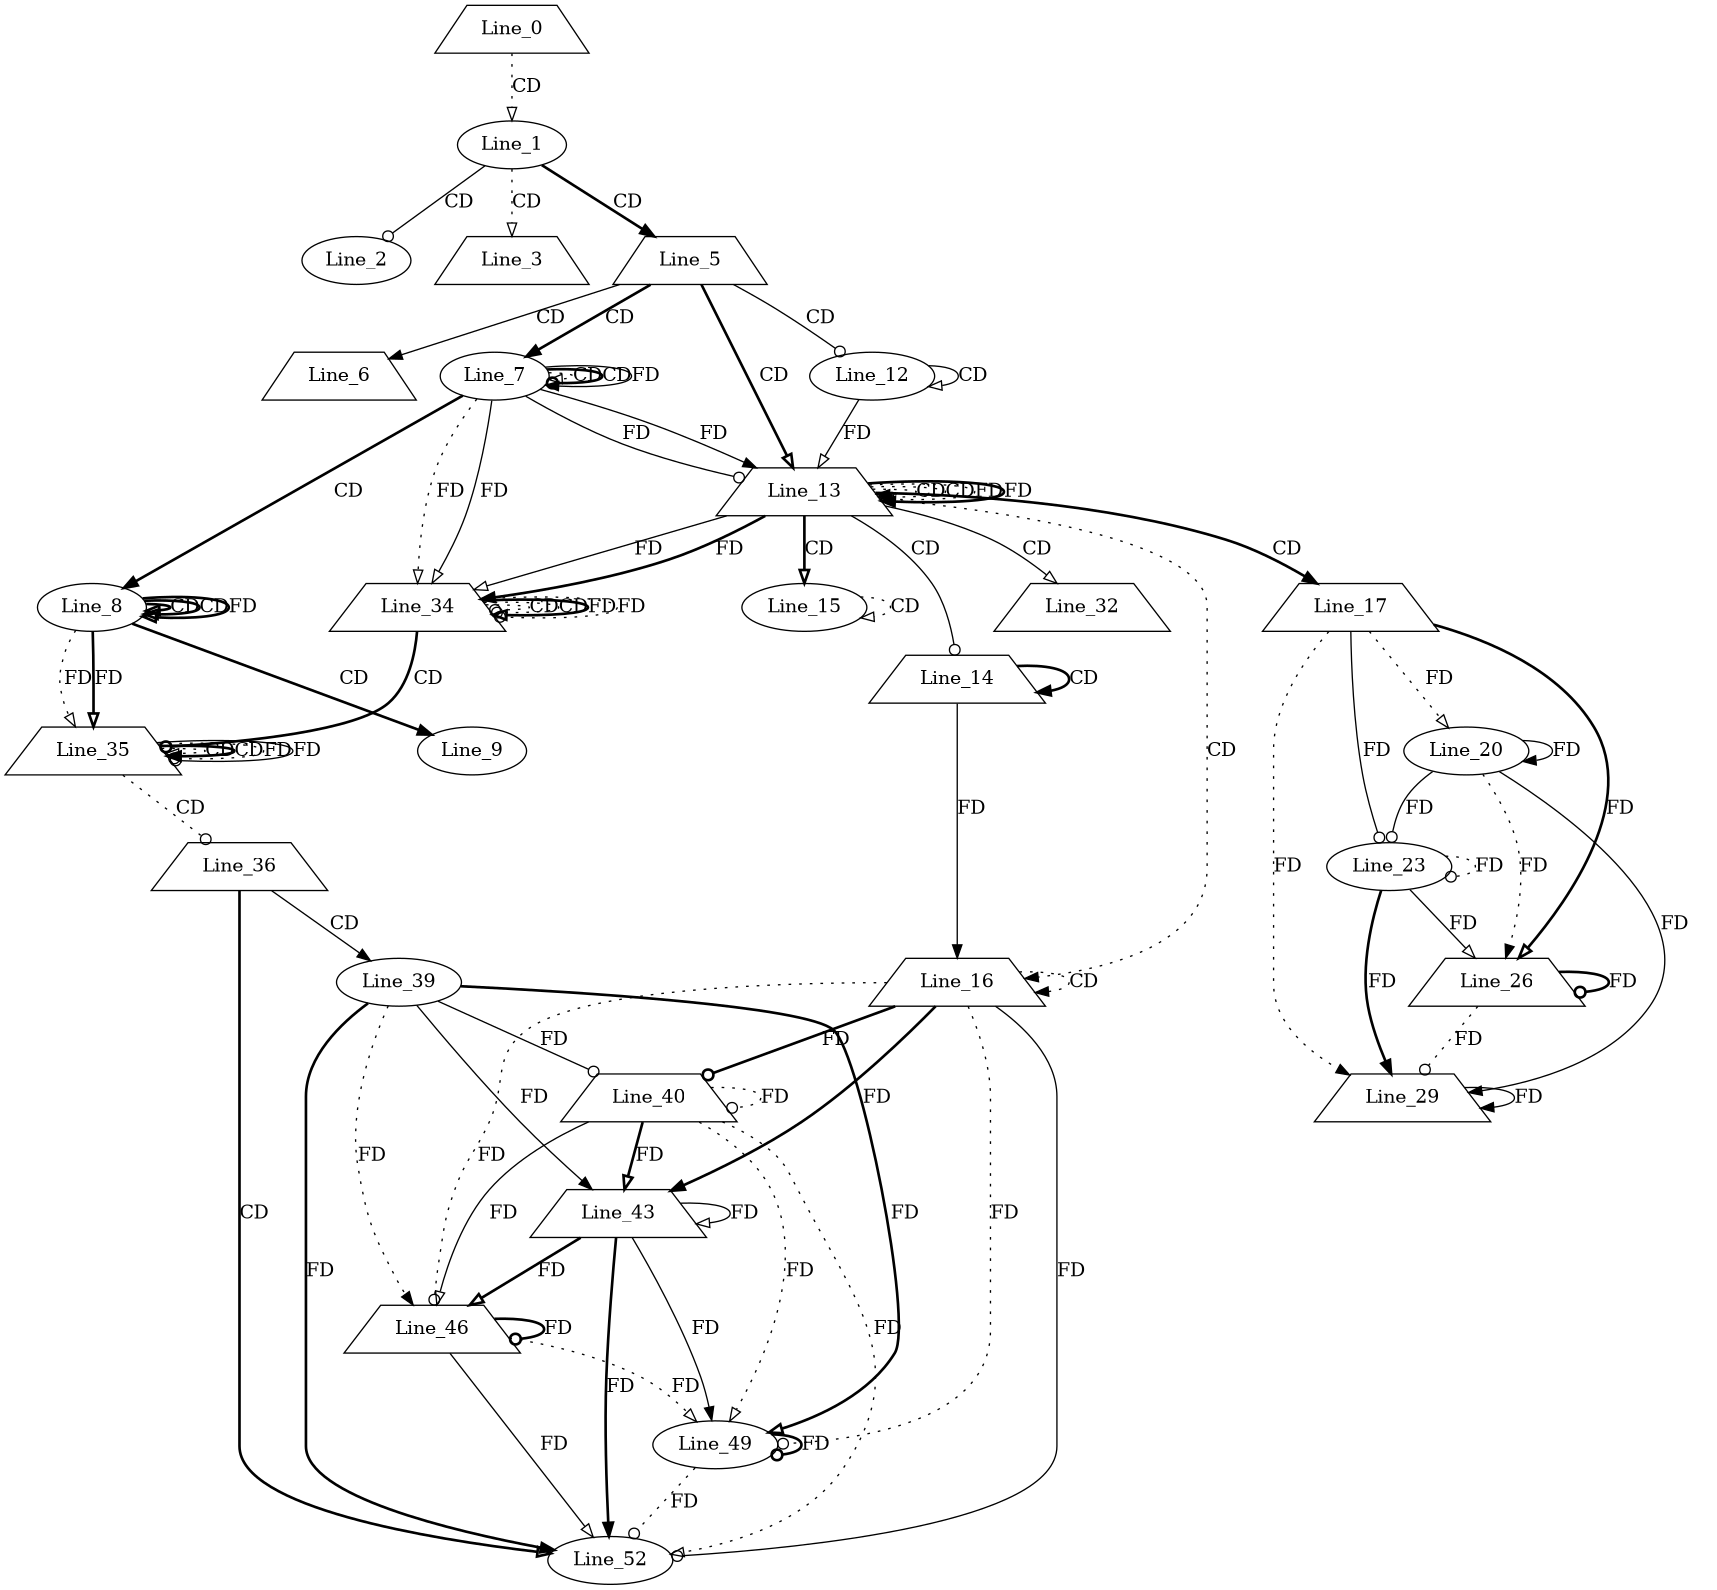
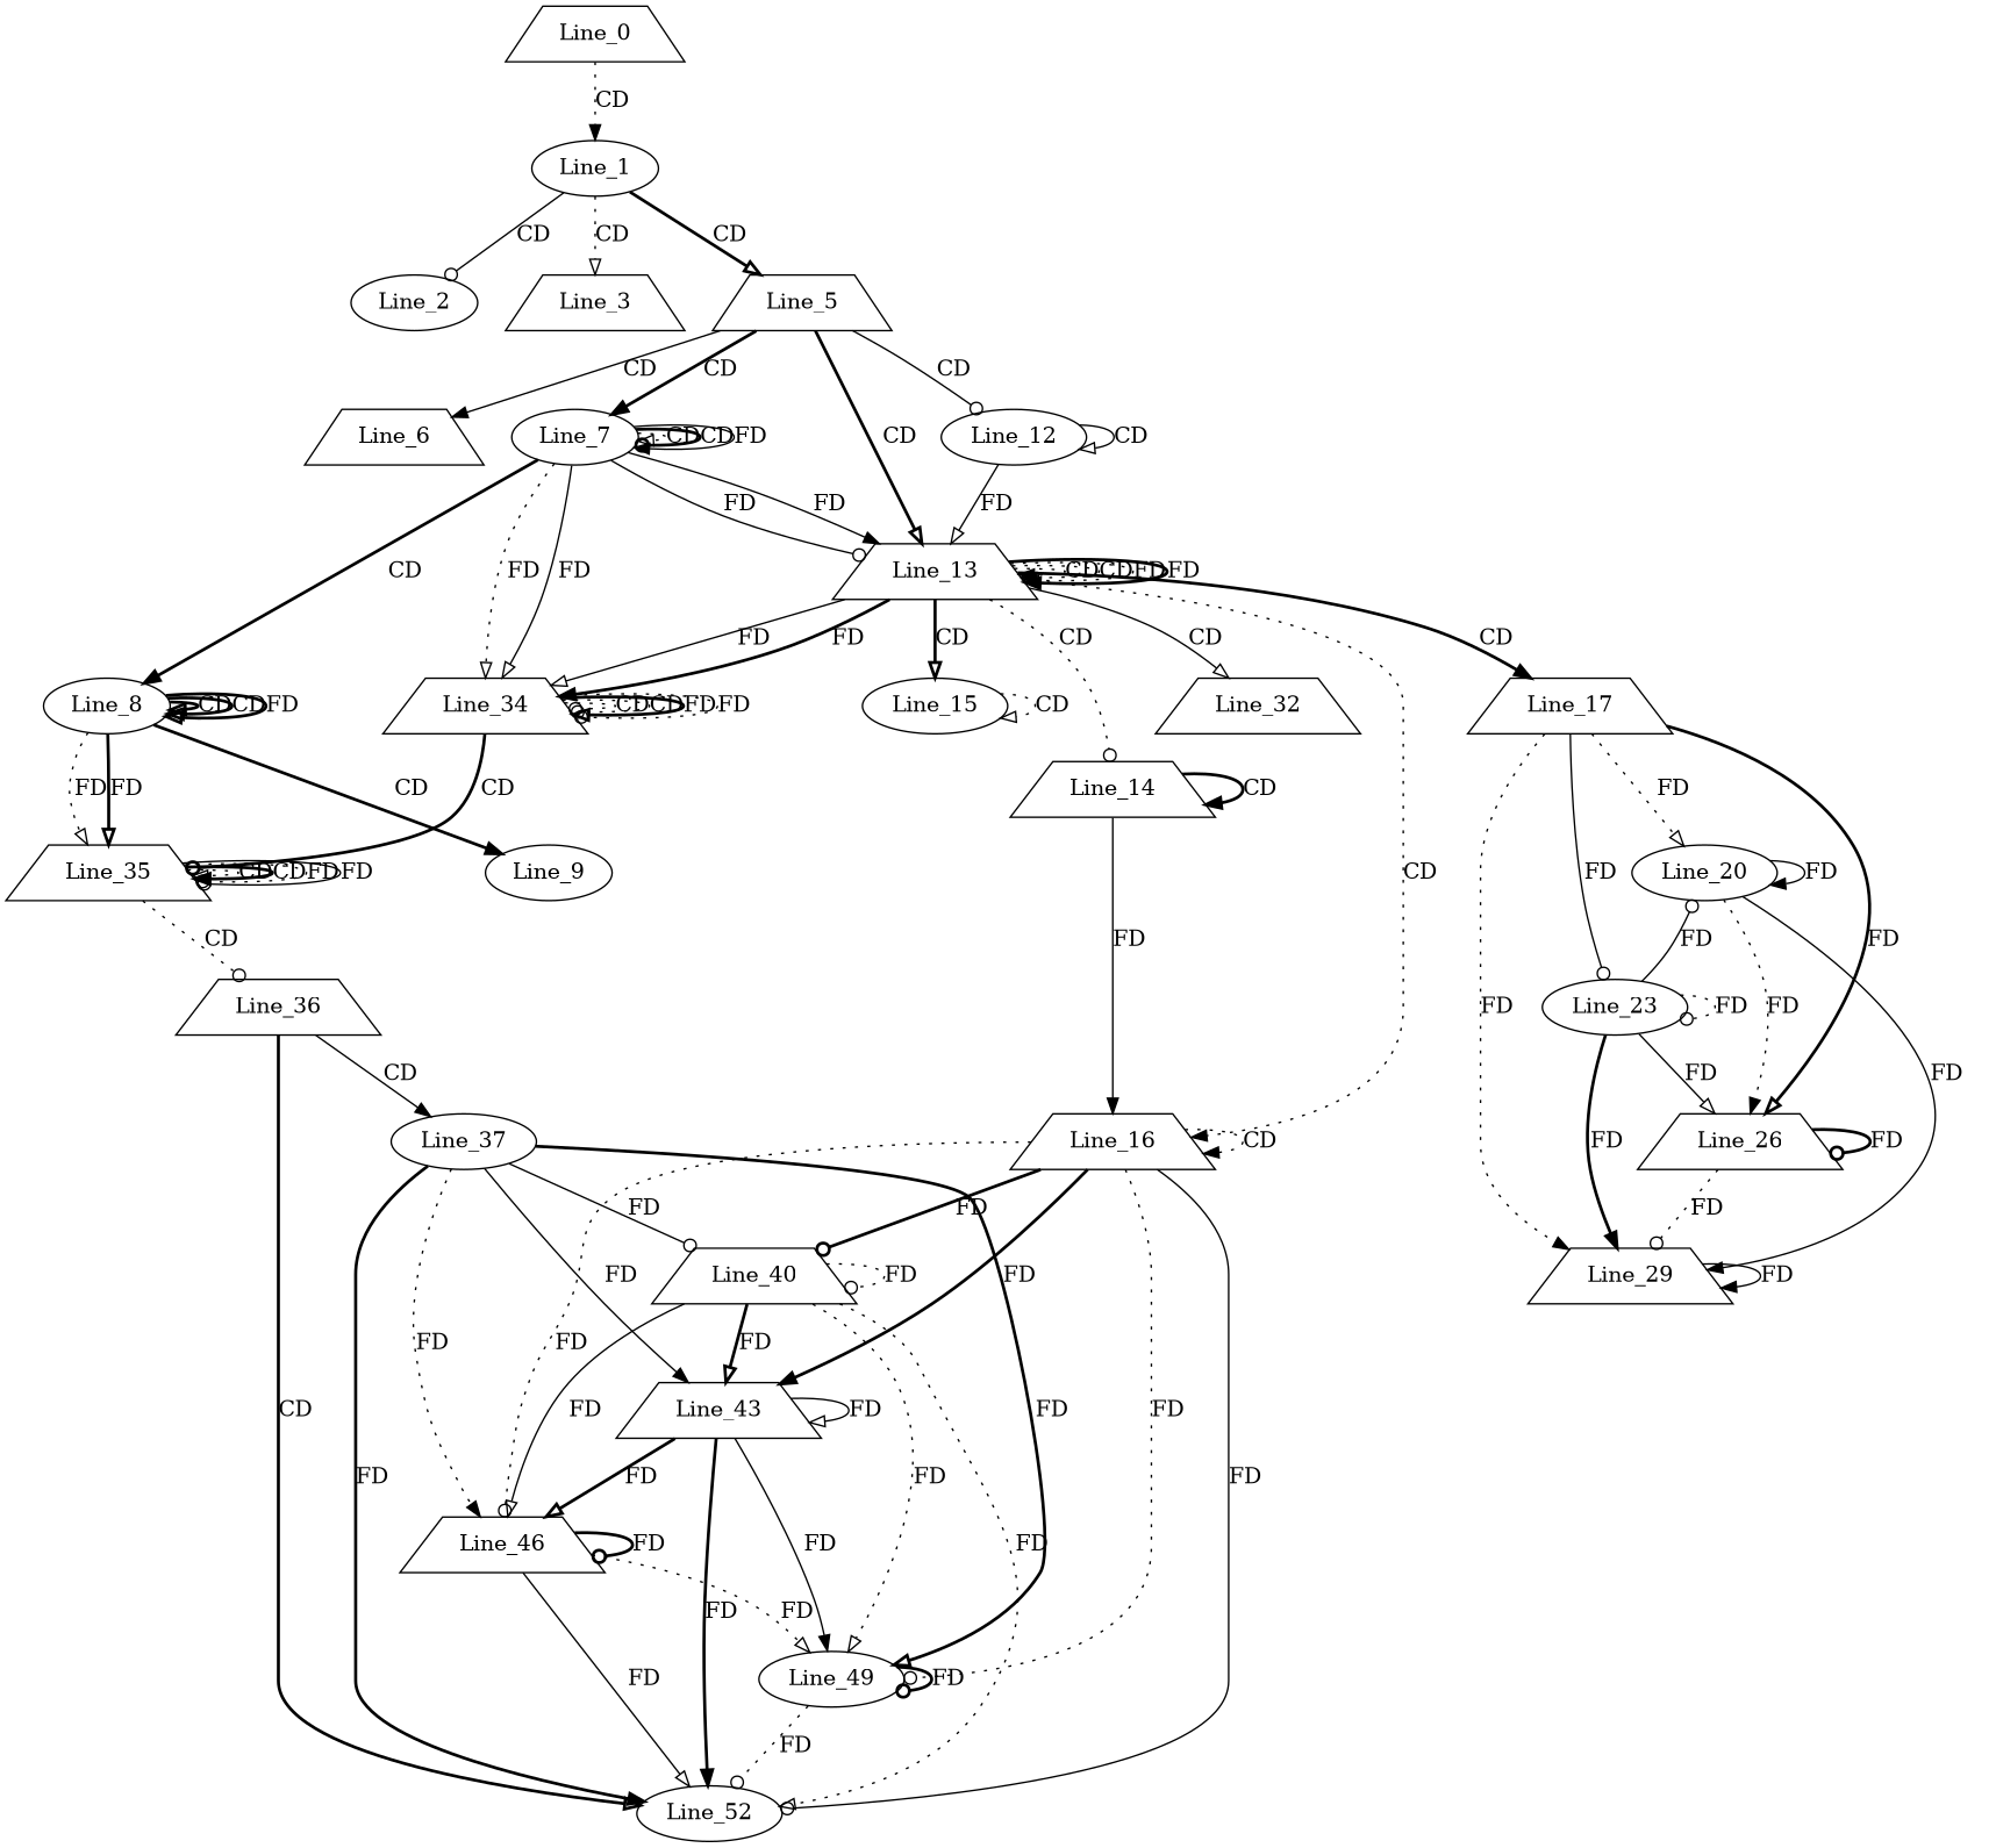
  digraph {
    node [shape=trapezium]
    edge [arrowhead=onormal style=bold]
    Line_1 [shape=ellipse]
    Line_0
    Line_2 [shape=ellipse]
    Line_3
    Line_5
    Line_6
    Line_7 [shape=ellipse]
    Line_12 [shape=ellipse]
    Line_13
    Line_8 [shape=ellipse]
    Line_34
    Line_14
    Line_15 [shape=ellipse]
    Line_16
    Line_17
    Line_32
    Line_9 [shape=ellipse]
    Line_35
    Line_36
    Line_40
    Line_43
    Line_46
    Line_49 [shape=ellipse]
    Line_52 [shape=ellipse]
    Line_20 [shape=ellipse]
    Line_23 [shape=ellipse]
    Line_26
    Line_29
-   Line_37 [shape=ellipse label=Line_39]
+   Line_37 [shape=ellipse]
    Line_1 -> Line_2 [arrowhead=odot label=CD style=solid]
    Line_1 -> Line_3 [label=CD style=dotted]
-   Line_1 -> Line_5 [arrowhead=normal label=CD]
-   Line_0 -> Line_1 [label=CD style=dotted]
+   Line_1 -> Line_5 [label=CD]
+   Line_0 -> Line_1 [arrowhead=normal label=CD style=dotted]
    Line_5 -> Line_6 [arrowhead=normal label=CD style=solid]
    Line_5 -> Line_7 [arrowhead=normal label=CD]
    Line_5 -> Line_12 [arrowhead=odot label=CD style=solid]
    Line_5 -> Line_13 [label=CD]
    Line_7 -> Line_7 [label=CD style=dotted]
    Line_7 -> Line_7 [arrowhead=odot label=CD]
    Line_7 -> Line_7 [arrowhead=normal label=FD style=solid]
    Line_7 -> Line_13 [arrowhead=odot label=FD style=solid]
    Line_7 -> Line_13 [arrowhead=normal label=FD style=solid]
    Line_7 -> Line_8 [arrowhead=normal label=CD]
    Line_7 -> Line_34 [label=FD style=dotted]
    Line_7 -> Line_34 [label=FD style=solid]
    Line_12 -> Line_12 [label=CD style=solid]
    Line_12 -> Line_13 [label=FD style=solid]
    Line_13 -> Line_13 [arrowhead=normal label=CD style=dotted]
    Line_13 -> Line_13 [arrowhead=normal label=CD style=dotted]
    Line_13 -> Line_13 [label=FD style=dotted]
    Line_13 -> Line_13 [arrowhead=normal label=FD]
    Line_13 -> Line_34 [label=FD style=solid]
    Line_13 -> Line_34 [arrowhead=normal label=FD]
-   Line_13 -> Line_14 [arrowhead=odot label=CD style=solid]
+   Line_13 -> Line_14 [arrowhead=odot label=CD style=dotted]
    Line_13 -> Line_15 [label=CD]
    Line_13 -> Line_16 [arrowhead=normal label=CD style=dotted]
    Line_13 -> Line_17 [arrowhead=normal label=CD]
    Line_13 -> Line_32 [label=CD style=solid]
    Line_8 -> Line_8 [label=CD]
    Line_8 -> Line_8 [label=CD]
    Line_8 -> Line_8 [label=FD]
    Line_8 -> Line_9 [arrowhead=normal label=CD]
    Line_8 -> Line_35 [label=FD style=dotted]
    Line_8 -> Line_35 [label=FD]
    Line_34 -> Line_34 [arrowhead=odot label=CD style=dotted]
    Line_34 -> Line_34 [arrowhead=odot label=CD style=dotted]
    Line_34 -> Line_34 [label=FD]
    Line_34 -> Line_34 [arrowhead=odot label=FD style=dotted]
    Line_34 -> Line_35 [arrowhead=odot label=CD]
    Line_14 -> Line_14 [arrowhead=normal label=CD]
    Line_14 -> Line_16 [arrowhead=normal label=FD style=solid]
    Line_15 -> Line_15 [label=CD style=dotted]
    Line_16 -> Line_16 [arrowhead=normal label=CD style=dotted]
    Line_16 -> Line_40 [arrowhead=odot label=FD]
    Line_16 -> Line_43 [arrowhead=normal label=FD]
    Line_16 -> Line_46 [arrowhead=odot label=FD style=dotted]
    Line_16 -> Line_49 [arrowhead=odot label=FD style=dotted]
    Line_16 -> Line_52 [arrowhead=odot label=FD style=solid]
    Line_17 -> Line_20 [label=FD style=dotted]
    Line_17 -> Line_23 [arrowhead=odot label=FD style=solid]
    Line_17 -> Line_26 [label=FD]
    Line_17 -> Line_29 [arrowhead=normal label=FD style=dotted]
    Line_35 -> Line_35 [label=CD style=dotted]
    Line_35 -> Line_35 [arrowhead=normal label=CD]
    Line_35 -> Line_35 [arrowhead=odot label=FD style=dotted]
    Line_35 -> Line_35 [arrowhead=odot label=FD style=solid]
    Line_35 -> Line_36 [arrowhead=odot label=CD style=dotted]
    Line_36 -> Line_52 [label=CD]
    Line_36 -> Line_37 [arrowhead=normal label=CD style=solid]
    Line_40 -> Line_40 [arrowhead=odot label=FD style=dotted]
    Line_40 -> Line_43 [label=FD]
    Line_40 -> Line_46 [label=FD style=solid]
    Line_40 -> Line_49 [label=FD style=dotted]
    Line_40 -> Line_52 [label=FD style=dotted]
    Line_43 -> Line_43 [label=FD style=solid]
    Line_43 -> Line_46 [label=FD]
    Line_43 -> Line_49 [arrowhead=normal label=FD style=solid]
    Line_43 -> Line_52 [arrowhead=normal label=FD]
    Line_46 -> Line_46 [arrowhead=odot label=FD]
    Line_46 -> Line_49 [label=FD style=dotted]
    Line_46 -> Line_52 [label=FD style=solid]
    Line_49 -> Line_49 [arrowhead=odot label=FD]
    Line_49 -> Line_52 [arrowhead=odot label=FD style=dotted]
    Line_20 -> Line_20 [arrowhead=normal label=FD style=solid]
-   Line_20 -> Line_23 [arrowhead=odot label=FD style=solid]
+   Line_23 -> Line_20 [arrowhead=odot label=FD style=solid]
    Line_20 -> Line_26 [arrowhead=normal label=FD style=dotted]
    Line_20 -> Line_29 [arrowhead=normal label=FD style=solid]
    Line_23 -> Line_23 [arrowhead=odot label=FD style=dotted]
    Line_23 -> Line_26 [label=FD style=solid]
    Line_23 -> Line_29 [arrowhead=normal label=FD]
    Line_26 -> Line_26 [arrowhead=odot label=FD]
    Line_26 -> Line_29 [arrowhead=odot label=FD style=dotted]
    Line_29 -> Line_29 [arrowhead=normal label=FD style=solid]
    Line_37 -> Line_40 [arrowhead=odot label=FD style=solid]
    Line_37 -> Line_43 [arrowhead=normal label=FD style=solid]
    Line_37 -> Line_46 [arrowhead=normal label=FD style=dotted]
    Line_37 -> Line_49 [label=FD]
    Line_37 -> Line_52 [arrowhead=normal label=FD]
  }
